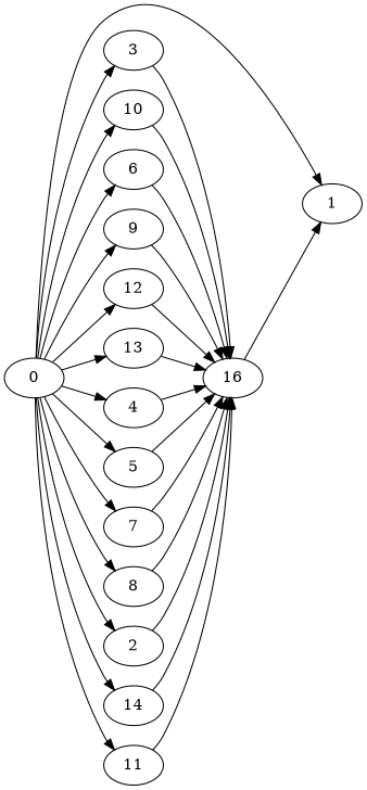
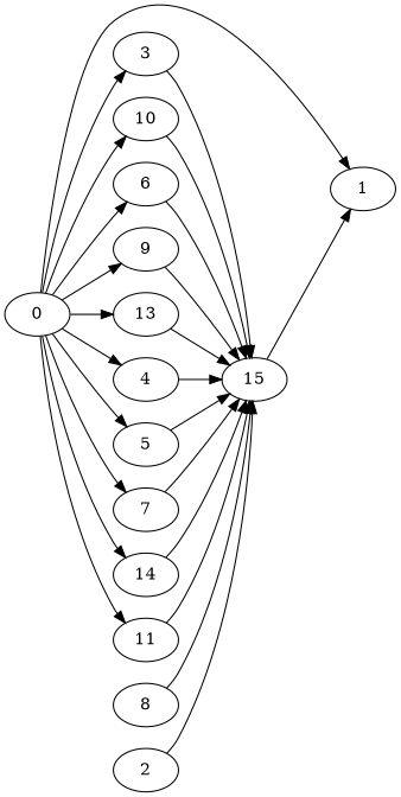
  digraph {
    "Duplicate states"=0
    GraphType=F_J
    "Max states in OPEN"=0
    Modes="120000ms; topo-ordered tasks, ; Pruning: task equivalence, fixed order ready list, ; F-value: ; Optimisation: best schedule length (SL) optimisation on equal, "
    NumberOfTasks=16
    "Pruned using list schedule length"=3596853
    "States removed from OPEN"=0
    TargetSystem="Homogeneous-2"
    "Time to schedule (ms)"=9199
    "Total idle time"=13
    "Total schedule length"=57
    "Total sequential time"=87
    "Total states created"=22735739
    rankdir=LR
    node [Processor=0 Weight=2]
    edge [Weight=11]
    0 ["Finish time"=2 "Start time"=0]
    3 ["Finish time"=39 Processor=1 "Start time"=31 Weight=8]
    10 ["Finish time"=54 Processor=1 "Start time"=50 Weight=4]
    6 ["Finish time"=22 Processor=1 "Start time"=17 Weight=5]
    9 ["Finish time"=17 Processor=1 "Start time"=13 Weight=4]
    1 ["Finish time"=31 Processor=1 "Start time"=22 Weight=9]
-   12 ["Finish time"=50 Processor=1 "Start time"=48]
    13 ["Finish time"=11 "Start time"=2 Weight=9]
    4 ["Finish time"=48 Processor=1 "Start time"=39 Weight=9]
    5 ["Finish time"=19 "Start time"=11 Weight=8]
    7 ["Finish time"=24 "Start time"=21 Weight=3]
    8 ["Finish time"=21 "Start time"=19]
    2 ["Finish time"=38 "Start time"=28 Weight=10]
    14 ["Finish time"=28 "Start time"=24 Weight=4]
    11 ["Finish time"=43 "Start time"=38 Weight=5]
-   15 ["Finish time"=57 Processor=1 "Start time"=54 Weight=3 label=16]
+   15 ["Finish time"=57 Processor=1 "Start time"=54 Weight=3]
    0 -> 3 [Weight=22]
    0 -> 10 [Weight=38]
    0 -> 6
    0 -> 9
    0 -> 1 [Weight=16]
-   0 -> 12 [Weight=43]
    0 -> 13 [Weight=54]
    0 -> 4 [Weight=32]
    0 -> 5 [Weight=49]
    0 -> 7
-   0 -> 8 [Weight=49]
-   0 -> 2 [Weight=32]
    0 -> 14 [Weight=27]
    0 -> 11 [Weight=32]
    3 -> 15 [Weight=54]
    10 -> 15 [Weight=54]
    6 -> 15 [Weight=49]
    9 -> 15 [Weight=49]
-   12 -> 15 [Weight=38]
    13 -> 15 [Weight=27]
    4 -> 15 [Weight=22]
    5 -> 15 [Weight=22]
    7 -> 15 [Weight=27]
    8 -> 15 [Weight=27]
    2 -> 15
    14 -> 15 [Weight=16]
    11 -> 15
    15 -> 1 [Weight=38]
  }
